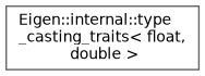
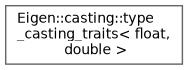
  digraph {
    rankdir=LR
-   n1 [color=grey40 fillcolor=white fontname=Helvetica fontsize=10 height=0.2 label="Eigen::internal::type\l_casting_traits\< float,\l double \>" shape=box style=filled width=0.4]
+   n1 [color=grey40 fillcolor=white fontname=Helvetica fontsize=10 height=0.2 label="Eigen::casting::type\l_casting_traits\< float,\l double \>" shape=box style=filled width=0.4]
  }
